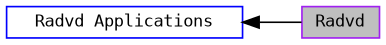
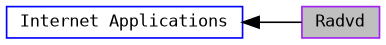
  digraph {
    rankdir=LR
    fontname="DejaVu Sans Mono"
    node [fontname="DejaVu Sans Mono" fontsize=10 shape=box style=filled]
-   n1 [color=blue fillcolor=white height=0.2 label="Radvd Applications" width=0.4]
+   n1 [color=blue fillcolor=white height=0.2 label="Internet Applications" width=0.4]
    n2 [color=purple fillcolor=grey75 fontcolor=black height=0.2 label=Radvd width=0.4]
    n1 -> n2 [dir=back fontname="DejaVu Sans Mono" fontsize=10 labelfontname=Helvetica labelfontsize=10 shape=plaintext style=solid]
  }
